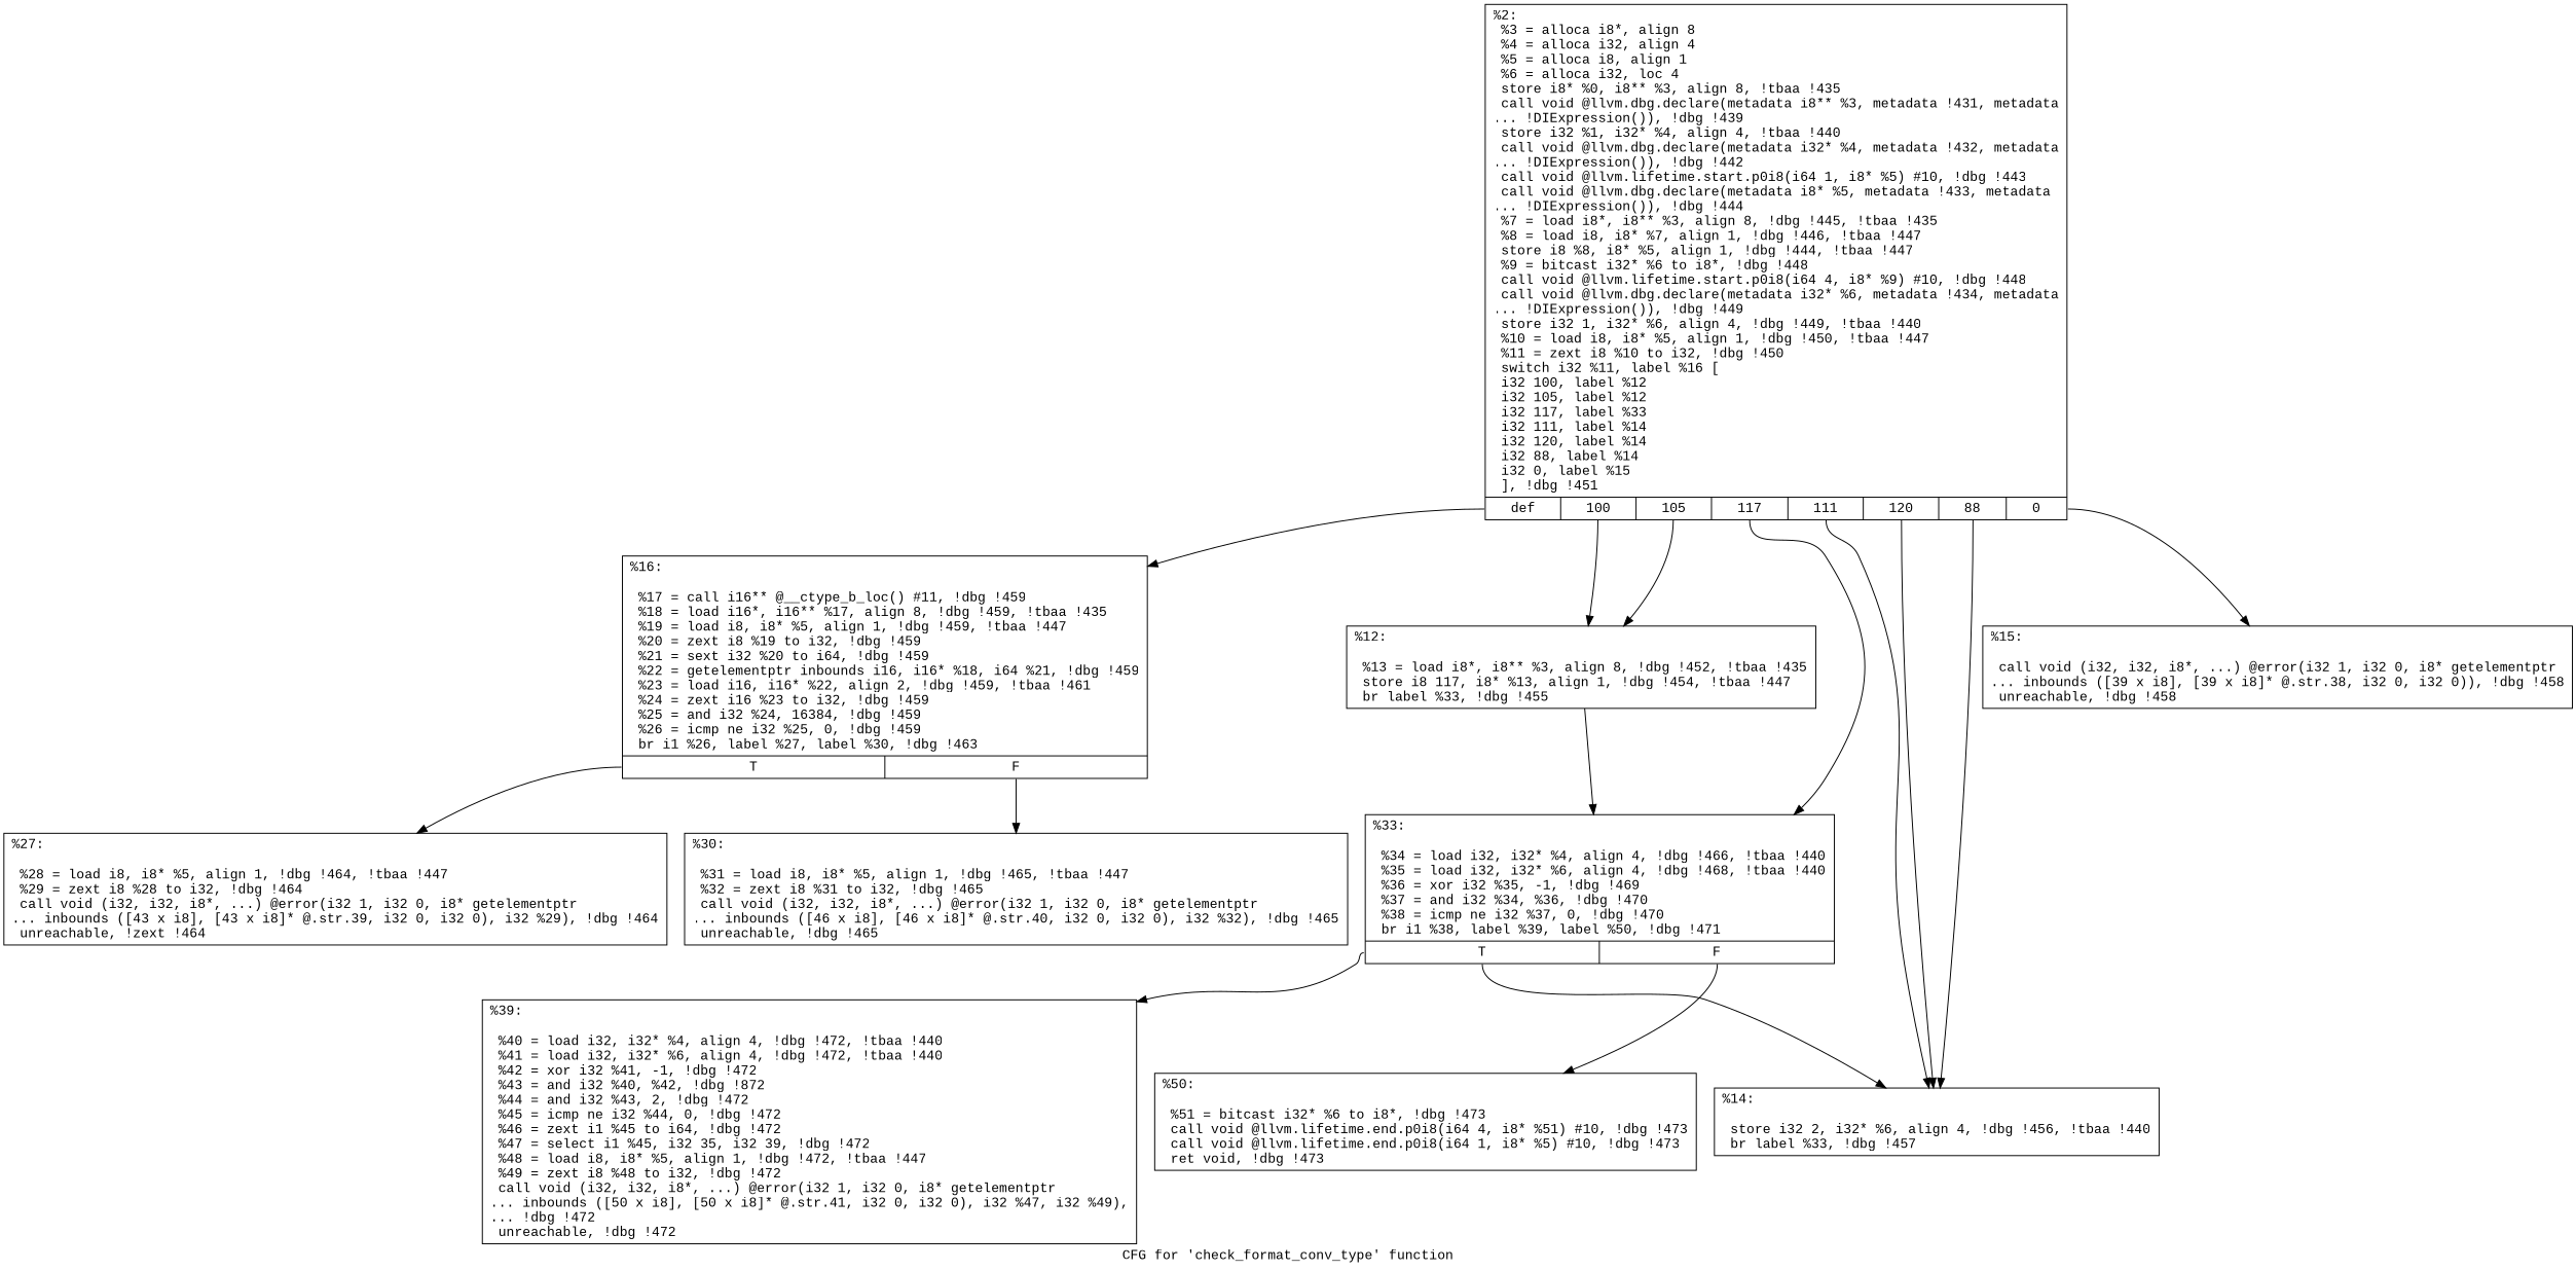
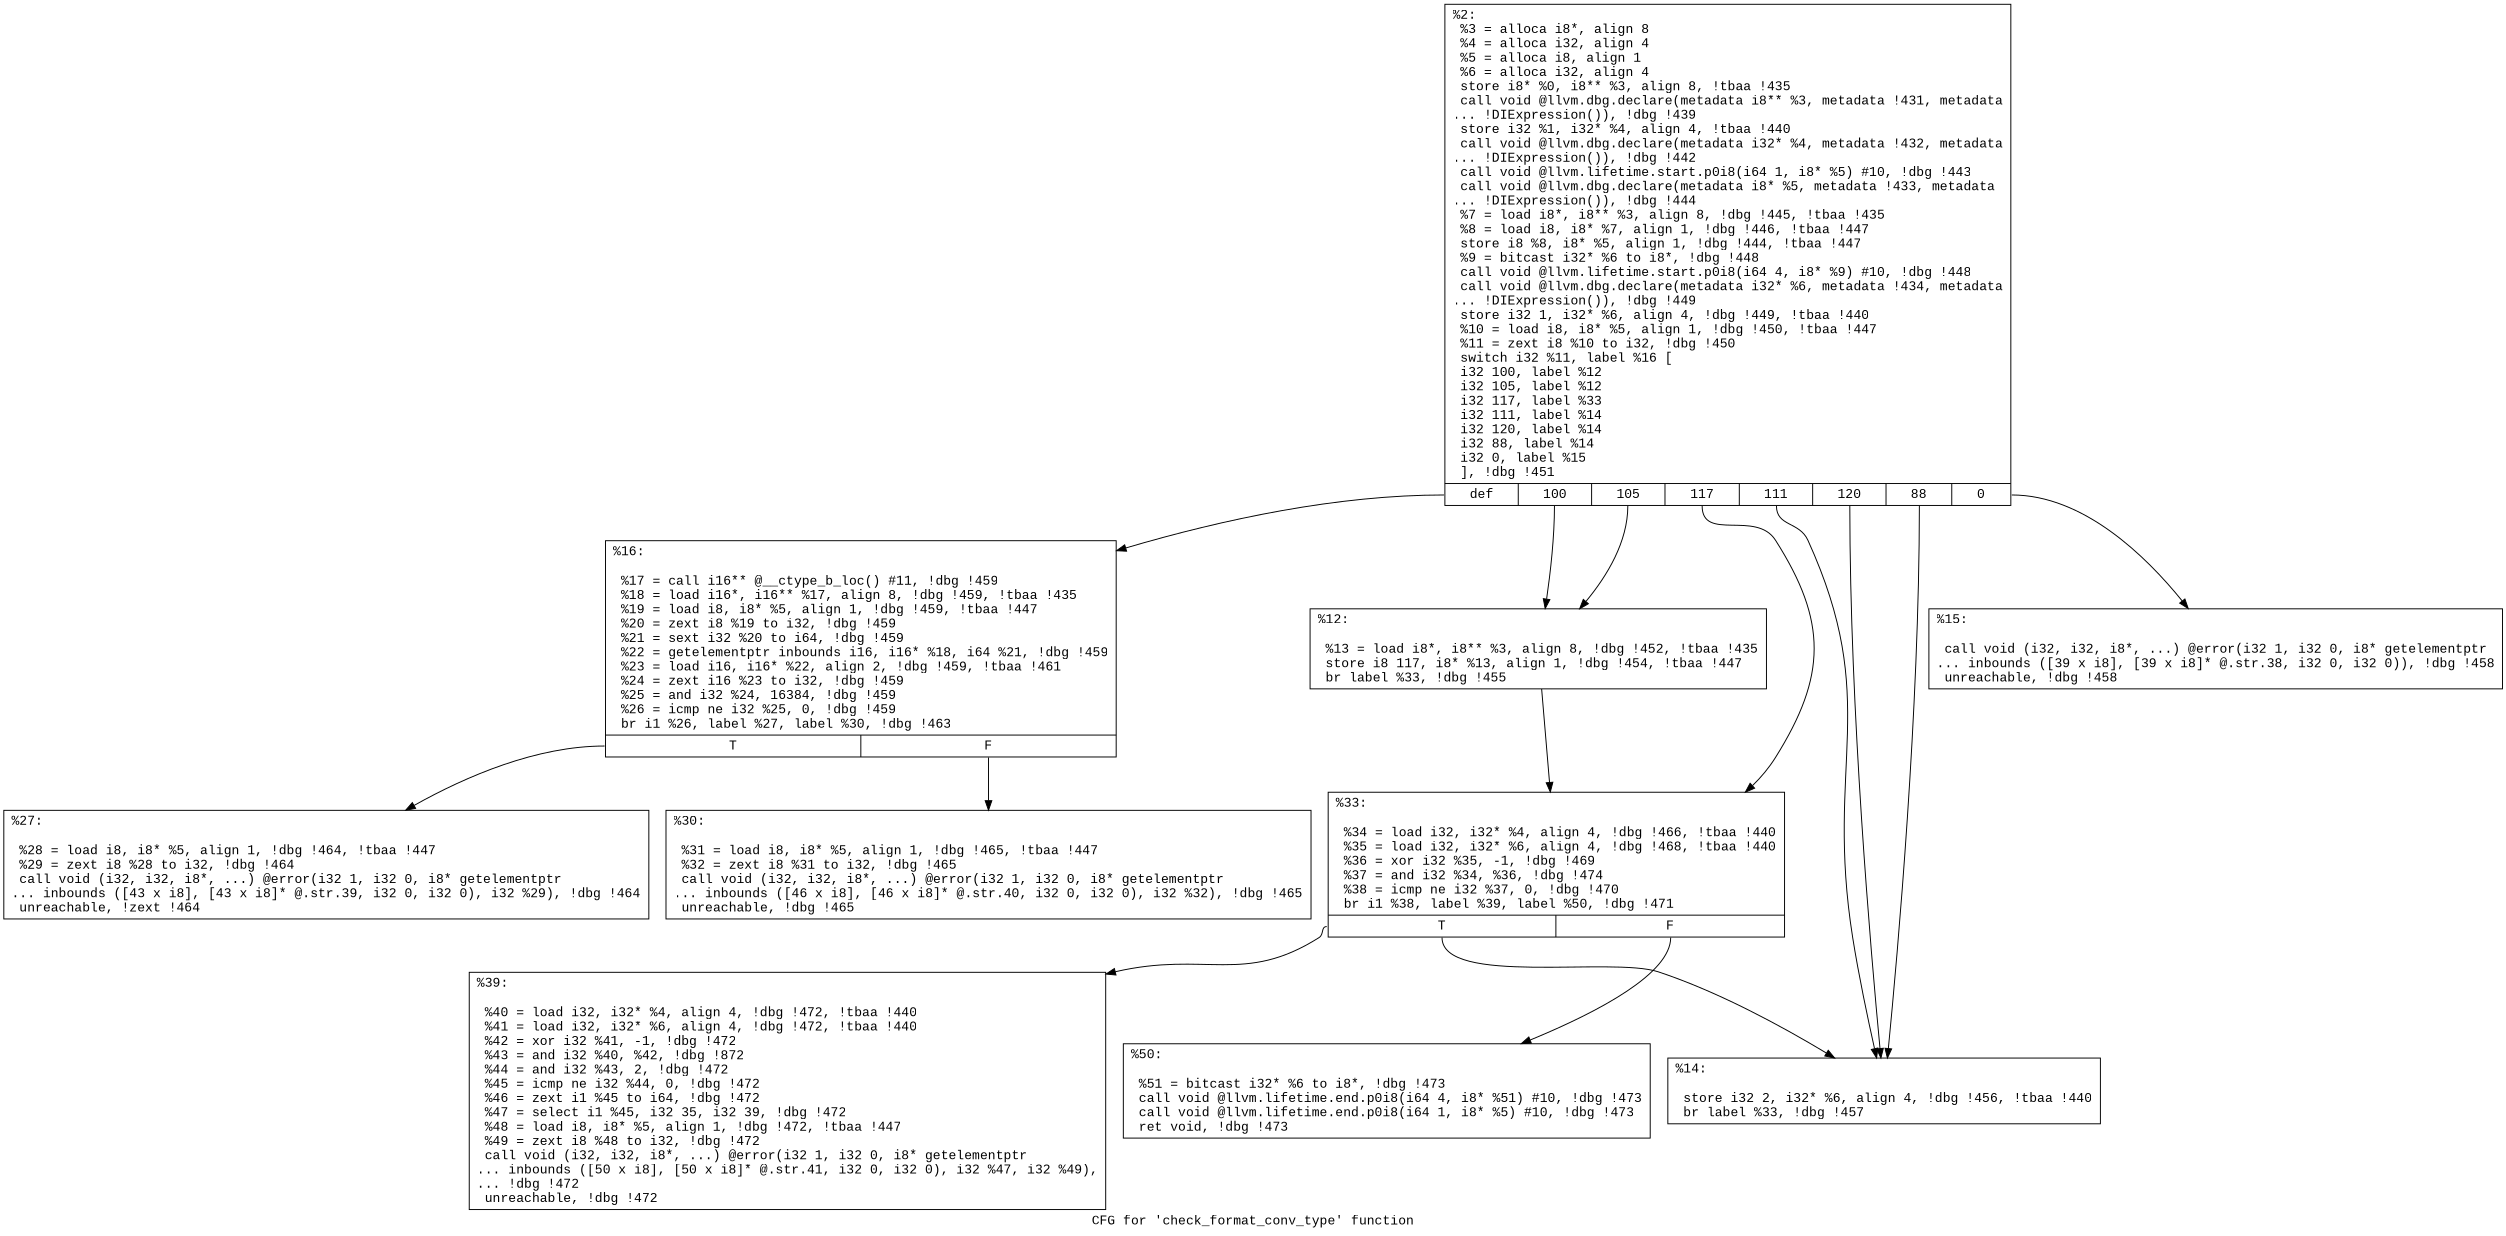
  digraph {
    fontname="Liberation Mono"
    label="CFG for 'check_format_conv_type' function"
    node [fontname="Liberation Mono" shape=record]
    edge [fontname="Liberation Mono" tailport=s0]
-   n1 [label="{%2:\l  %3 = alloca i8*, align 8\l  %4 = alloca i32, align 4\l  %5 = alloca i8, align 1\l  %6 = alloca i32, loc 4\l  store i8* %0, i8** %3, align 8, !tbaa !435\l  call void @llvm.dbg.declare(metadata i8** %3, metadata !431, metadata\l... !DIExpression()), !dbg !439\l  store i32 %1, i32* %4, align 4, !tbaa !440\l  call void @llvm.dbg.declare(metadata i32* %4, metadata !432, metadata\l... !DIExpression()), !dbg !442\l  call void @llvm.lifetime.start.p0i8(i64 1, i8* %5) #10, !dbg !443\l  call void @llvm.dbg.declare(metadata i8* %5, metadata !433, metadata\l... !DIExpression()), !dbg !444\l  %7 = load i8*, i8** %3, align 8, !dbg !445, !tbaa !435\l  %8 = load i8, i8* %7, align 1, !dbg !446, !tbaa !447\l  store i8 %8, i8* %5, align 1, !dbg !444, !tbaa !447\l  %9 = bitcast i32* %6 to i8*, !dbg !448\l  call void @llvm.lifetime.start.p0i8(i64 4, i8* %9) #10, !dbg !448\l  call void @llvm.dbg.declare(metadata i32* %6, metadata !434, metadata\l... !DIExpression()), !dbg !449\l  store i32 1, i32* %6, align 4, !dbg !449, !tbaa !440\l  %10 = load i8, i8* %5, align 1, !dbg !450, !tbaa !447\l  %11 = zext i8 %10 to i32, !dbg !450\l  switch i32 %11, label %16 [\l    i32 100, label %12\l    i32 105, label %12\l    i32 117, label %33\l    i32 111, label %14\l    i32 120, label %14\l    i32 88, label %14\l    i32 0, label %15\l  ], !dbg !451\l|{<s0>def|<s1>100|<s2>105|<s3>117|<s4>111|<s5>120|<s6>88|<s7>0}}"]
+   n1 [label="{%2:\l  %3 = alloca i8*, align 8\l  %4 = alloca i32, align 4\l  %5 = alloca i8, align 1\l  %6 = alloca i32, align 4\l  store i8* %0, i8** %3, align 8, !tbaa !435\l  call void @llvm.dbg.declare(metadata i8** %3, metadata !431, metadata\l... !DIExpression()), !dbg !439\l  store i32 %1, i32* %4, align 4, !tbaa !440\l  call void @llvm.dbg.declare(metadata i32* %4, metadata !432, metadata\l... !DIExpression()), !dbg !442\l  call void @llvm.lifetime.start.p0i8(i64 1, i8* %5) #10, !dbg !443\l  call void @llvm.dbg.declare(metadata i8* %5, metadata !433, metadata\l... !DIExpression()), !dbg !444\l  %7 = load i8*, i8** %3, align 8, !dbg !445, !tbaa !435\l  %8 = load i8, i8* %7, align 1, !dbg !446, !tbaa !447\l  store i8 %8, i8* %5, align 1, !dbg !444, !tbaa !447\l  %9 = bitcast i32* %6 to i8*, !dbg !448\l  call void @llvm.lifetime.start.p0i8(i64 4, i8* %9) #10, !dbg !448\l  call void @llvm.dbg.declare(metadata i32* %6, metadata !434, metadata\l... !DIExpression()), !dbg !449\l  store i32 1, i32* %6, align 4, !dbg !449, !tbaa !440\l  %10 = load i8, i8* %5, align 1, !dbg !450, !tbaa !447\l  %11 = zext i8 %10 to i32, !dbg !450\l  switch i32 %11, label %16 [\l    i32 100, label %12\l    i32 105, label %12\l    i32 117, label %33\l    i32 111, label %14\l    i32 120, label %14\l    i32 88, label %14\l    i32 0, label %15\l  ], !dbg !451\l|{<s0>def|<s1>100|<s2>105|<s3>117|<s4>111|<s5>120|<s6>88|<s7>0}}"]
    n2 [label="{%16:\l\l  %17 = call i16** @__ctype_b_loc() #11, !dbg !459\l  %18 = load i16*, i16** %17, align 8, !dbg !459, !tbaa !435\l  %19 = load i8, i8* %5, align 1, !dbg !459, !tbaa !447\l  %20 = zext i8 %19 to i32, !dbg !459\l  %21 = sext i32 %20 to i64, !dbg !459\l  %22 = getelementptr inbounds i16, i16* %18, i64 %21, !dbg !459\l  %23 = load i16, i16* %22, align 2, !dbg !459, !tbaa !461\l  %24 = zext i16 %23 to i32, !dbg !459\l  %25 = and i32 %24, 16384, !dbg !459\l  %26 = icmp ne i32 %25, 0, !dbg !459\l  br i1 %26, label %27, label %30, !dbg !463\l|{<s0>T|<s1>F}}"]
    n3 [label="{%12:\l\l  %13 = load i8*, i8** %3, align 8, !dbg !452, !tbaa !435\l  store i8 117, i8* %13, align 1, !dbg !454, !tbaa !447\l  br label %33, !dbg !455\l}"]
-   n4 [label="{%33:\l\l  %34 = load i32, i32* %4, align 4, !dbg !466, !tbaa !440\l  %35 = load i32, i32* %6, align 4, !dbg !468, !tbaa !440\l  %36 = xor i32 %35, -1, !dbg !469\l  %37 = and i32 %34, %36, !dbg !470\l  %38 = icmp ne i32 %37, 0, !dbg !470\l  br i1 %38, label %39, label %50, !dbg !471\l|{<s0>T|<s1>F}}"]
+   n4 [label="{%33:\l\l  %34 = load i32, i32* %4, align 4, !dbg !466, !tbaa !440\l  %35 = load i32, i32* %6, align 4, !dbg !468, !tbaa !440\l  %36 = xor i32 %35, -1, !dbg !469\l  %37 = and i32 %34, %36, !dbg !474\l  %38 = icmp ne i32 %37, 0, !dbg !470\l  br i1 %38, label %39, label %50, !dbg !471\l|{<s0>T|<s1>F}}"]
    n5 [label="{%14:\l\l  store i32 2, i32* %6, align 4, !dbg !456, !tbaa !440\l  br label %33, !dbg !457\l}"]
    n6 [label="{%15:\l\l  call void (i32, i32, i8*, ...) @error(i32 1, i32 0, i8* getelementptr\l... inbounds ([39 x i8], [39 x i8]* @.str.38, i32 0, i32 0)), !dbg !458\l  unreachable, !dbg !458\l}"]
    n7 [label="{%27:\l\l  %28 = load i8, i8* %5, align 1, !dbg !464, !tbaa !447\l  %29 = zext i8 %28 to i32, !dbg !464\l  call void (i32, i32, i8*, ...) @error(i32 1, i32 0, i8* getelementptr\l... inbounds ([43 x i8], [43 x i8]* @.str.39, i32 0, i32 0), i32 %29), !dbg !464\l  unreachable, !zext !464\l}"]
    n8 [label="{%30:\l\l  %31 = load i8, i8* %5, align 1, !dbg !465, !tbaa !447\l  %32 = zext i8 %31 to i32, !dbg !465\l  call void (i32, i32, i8*, ...) @error(i32 1, i32 0, i8* getelementptr\l... inbounds ([46 x i8], [46 x i8]* @.str.40, i32 0, i32 0), i32 %32), !dbg !465\l  unreachable, !dbg !465\l}"]
    n9 [label="{%39:\l\l  %40 = load i32, i32* %4, align 4, !dbg !472, !tbaa !440\l  %41 = load i32, i32* %6, align 4, !dbg !472, !tbaa !440\l  %42 = xor i32 %41, -1, !dbg !472\l  %43 = and i32 %40, %42, !dbg !872\l  %44 = and i32 %43, 2, !dbg !472\l  %45 = icmp ne i32 %44, 0, !dbg !472\l  %46 = zext i1 %45 to i64, !dbg !472\l  %47 = select i1 %45, i32 35, i32 39, !dbg !472\l  %48 = load i8, i8* %5, align 1, !dbg !472, !tbaa !447\l  %49 = zext i8 %48 to i32, !dbg !472\l  call void (i32, i32, i8*, ...) @error(i32 1, i32 0, i8* getelementptr\l... inbounds ([50 x i8], [50 x i8]* @.str.41, i32 0, i32 0), i32 %47, i32 %49),\l... !dbg !472\l  unreachable, !dbg !472\l}"]
    n10 [label="{%50:\l\l  %51 = bitcast i32* %6 to i8*, !dbg !473\l  call void @llvm.lifetime.end.p0i8(i64 4, i8* %51) #10, !dbg !473\l  call void @llvm.lifetime.end.p0i8(i64 1, i8* %5) #10, !dbg !473\l  ret void, !dbg !473\l}"]
    n1 -> n2
    n1 -> n3 [tailport=s1]
    n1 -> n3 [tailport=s2]
    n1 -> n4 [tailport=s3]
    n1 -> n5 [tailport=s4]
    n1 -> n5 [tailport=s5]
    n1 -> n5 [tailport=s6]
    n1 -> n6 [tailport=s7]
    n2 -> n7
    n2 -> n8 [tailport=s1]
    n3 -> n4
    n4 -> n5
    n4 -> n9
    n4 -> n10 [tailport=s1]
  }
